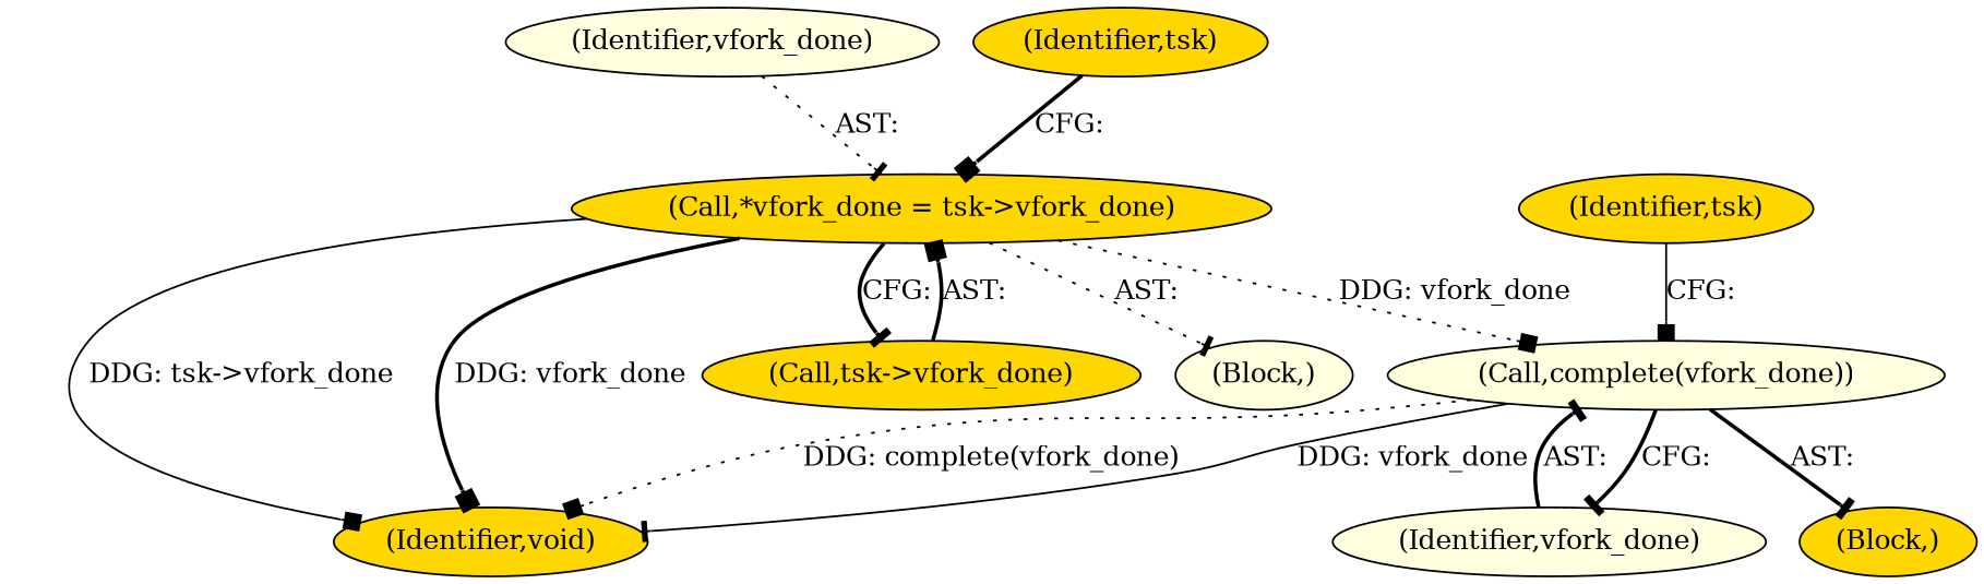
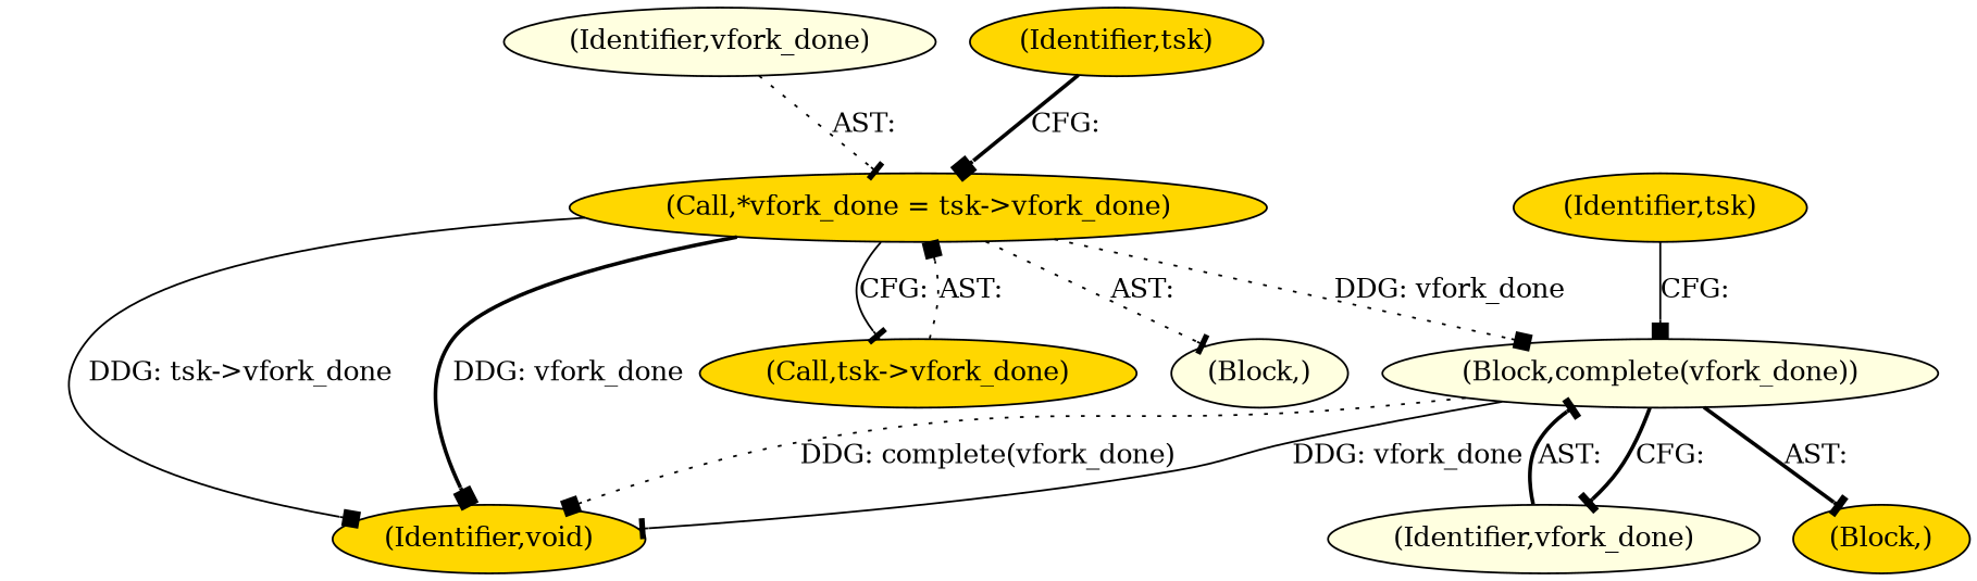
  digraph {
    node [fillcolor=gold style=filled]
    edge [arrowhead=tee style=bold]
-   n1 [fillcolor=lightyellow label="(Call,complete(vfork_done))"]
+   n1 [fillcolor=lightyellow label="(Block,complete(vfork_done))"]
    n2 [label="(Block,)"]
    n3 [fillcolor=lightyellow label="(Identifier,vfork_done)"]
    n4 [label="(Identifier,void)"]
    n5 [label="(Call,*vfork_done = tsk->vfork_done)"]
    n6 [label="(Call,tsk->vfork_done)"]
    n7 [fillcolor=lightyellow label="(Block,)"]
    n8 [fillcolor=lightyellow label="(Identifier,vfork_done)"]
    n9 [label="(Identifier,tsk)"]
    n10 [label="(Identifier,tsk)"]
    n1 -> n2 [label="AST: "]
    n1 -> n3 [label="CFG: "]
    n1 -> n4 [arrowhead=box label="DDG: complete(vfork_done)" style=dotted]
    n1 -> n4 [label="DDG: vfork_done" style=solid]
    n3 -> n1 [label="AST: "]
    n5 -> n1 [arrowhead=box label="DDG: vfork_done" style=dotted]
    n5 -> n4 [arrowhead=box label="DDG: tsk->vfork_done" style=solid]
    n5 -> n4 [arrowhead=box label="DDG: vfork_done"]
-   n5 -> n6 [label="CFG: "]
+   n5 -> n6 [label="CFG: " style=solid]
    n5 -> n7 [label="AST: " style=dotted]
-   n6 -> n5 [arrowhead=box label="AST: "]
+   n6 -> n5 [arrowhead=box label="AST: " style=dotted]
    n8 -> n5 [label="AST: " style=dotted]
    n9 -> n1 [arrowhead=box label="CFG: " style=solid]
    n10 -> n5 [arrowhead=box label="CFG: "]
  }
